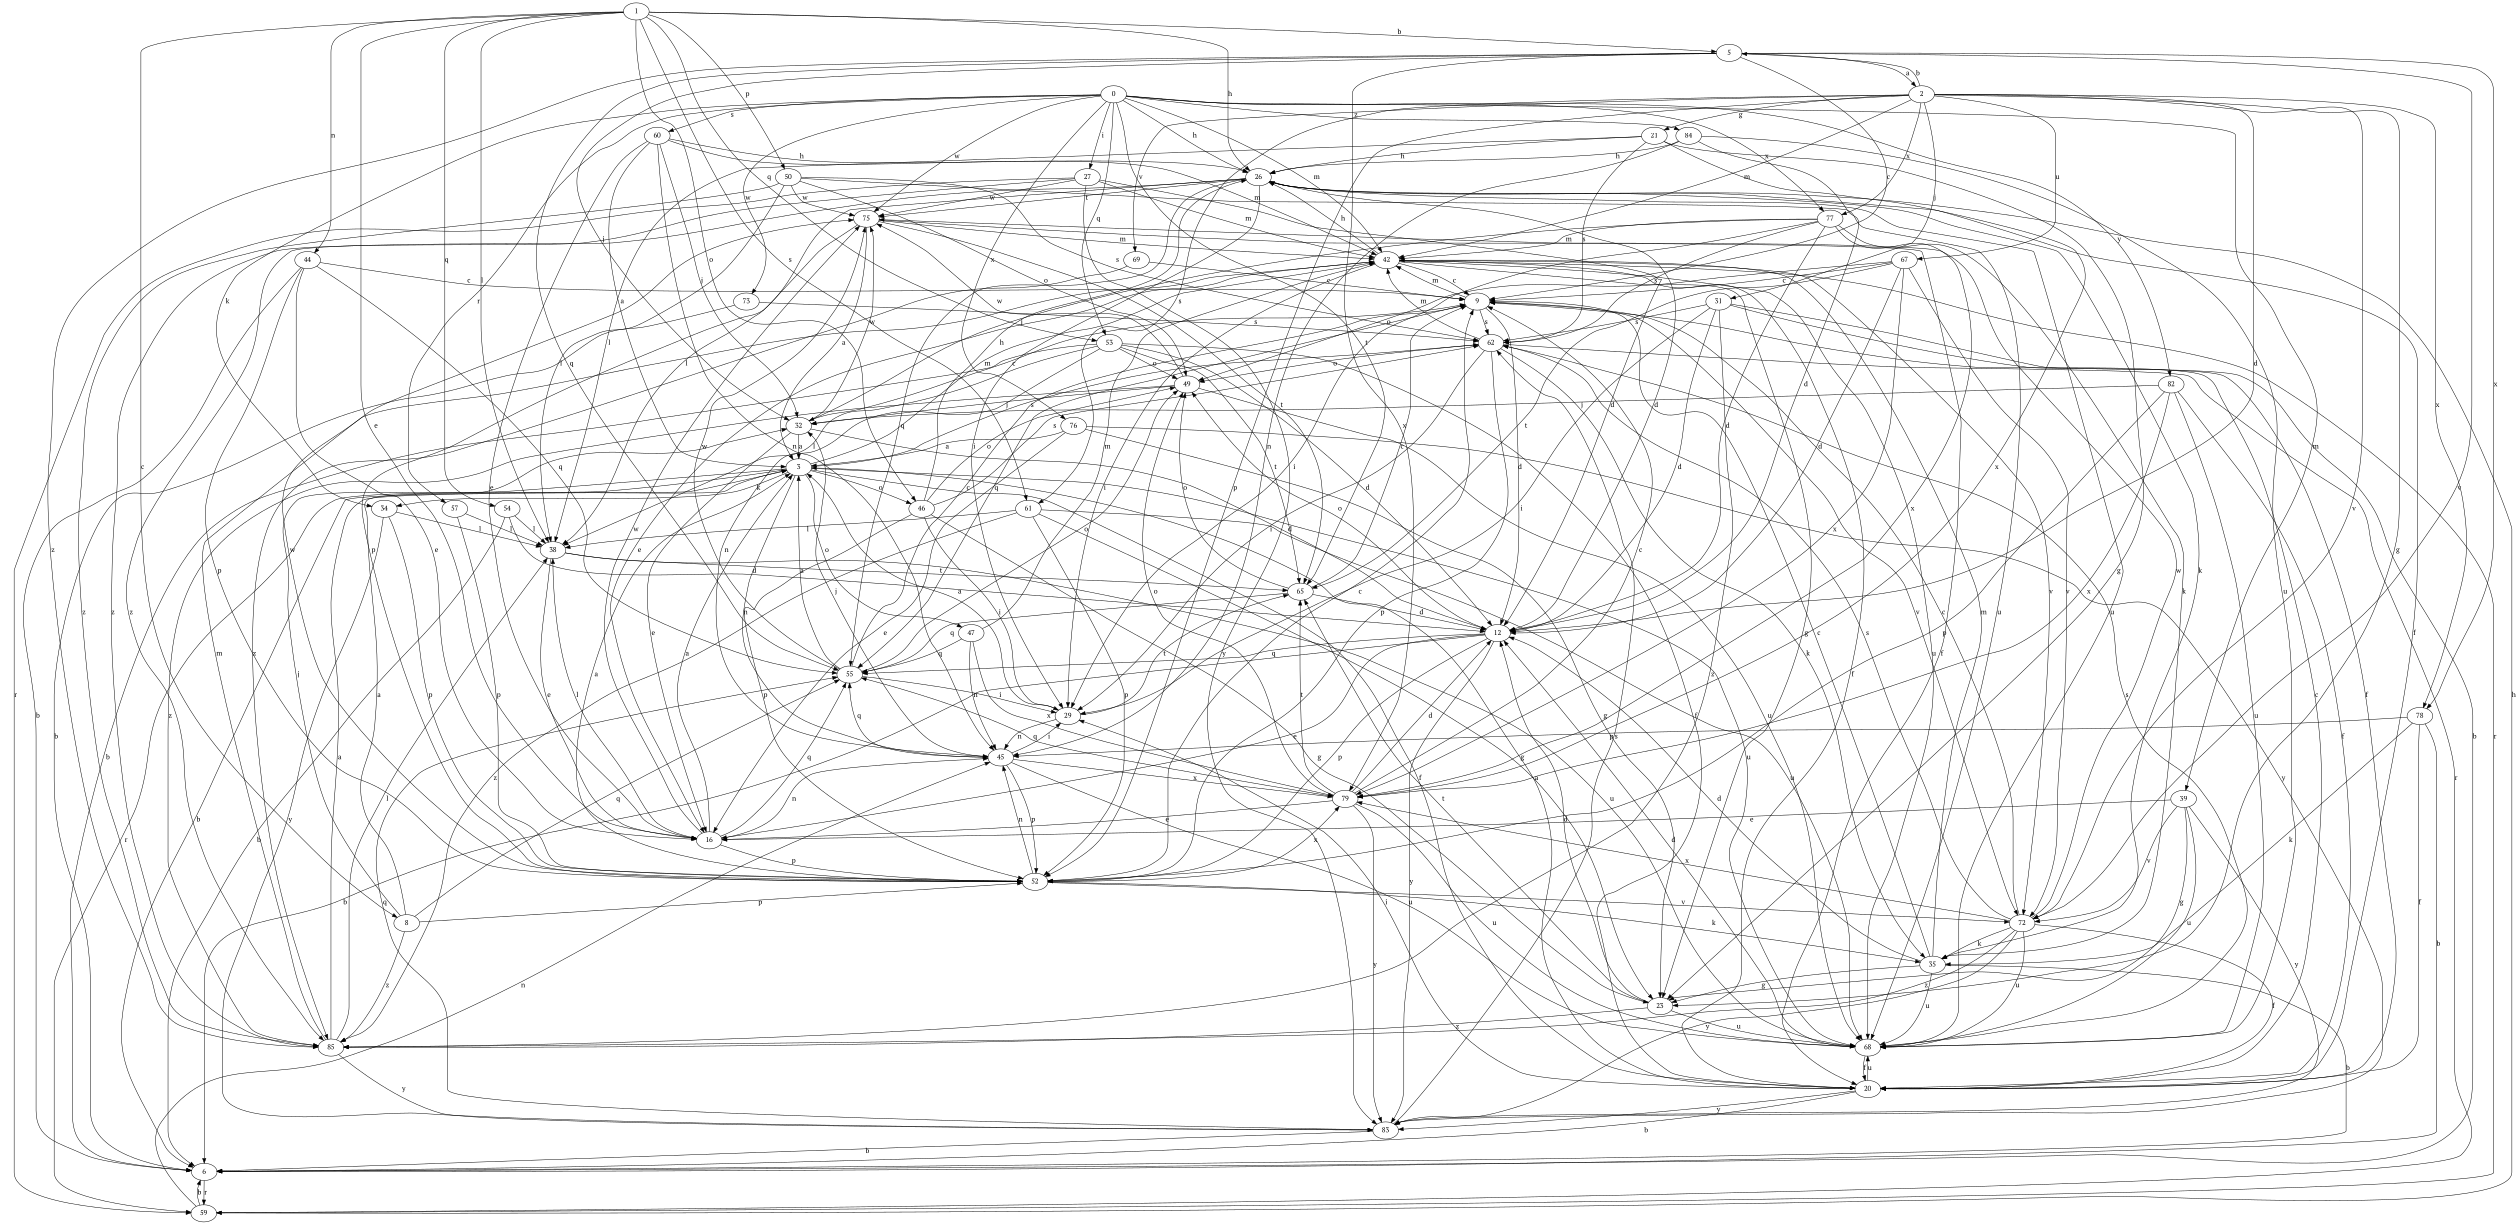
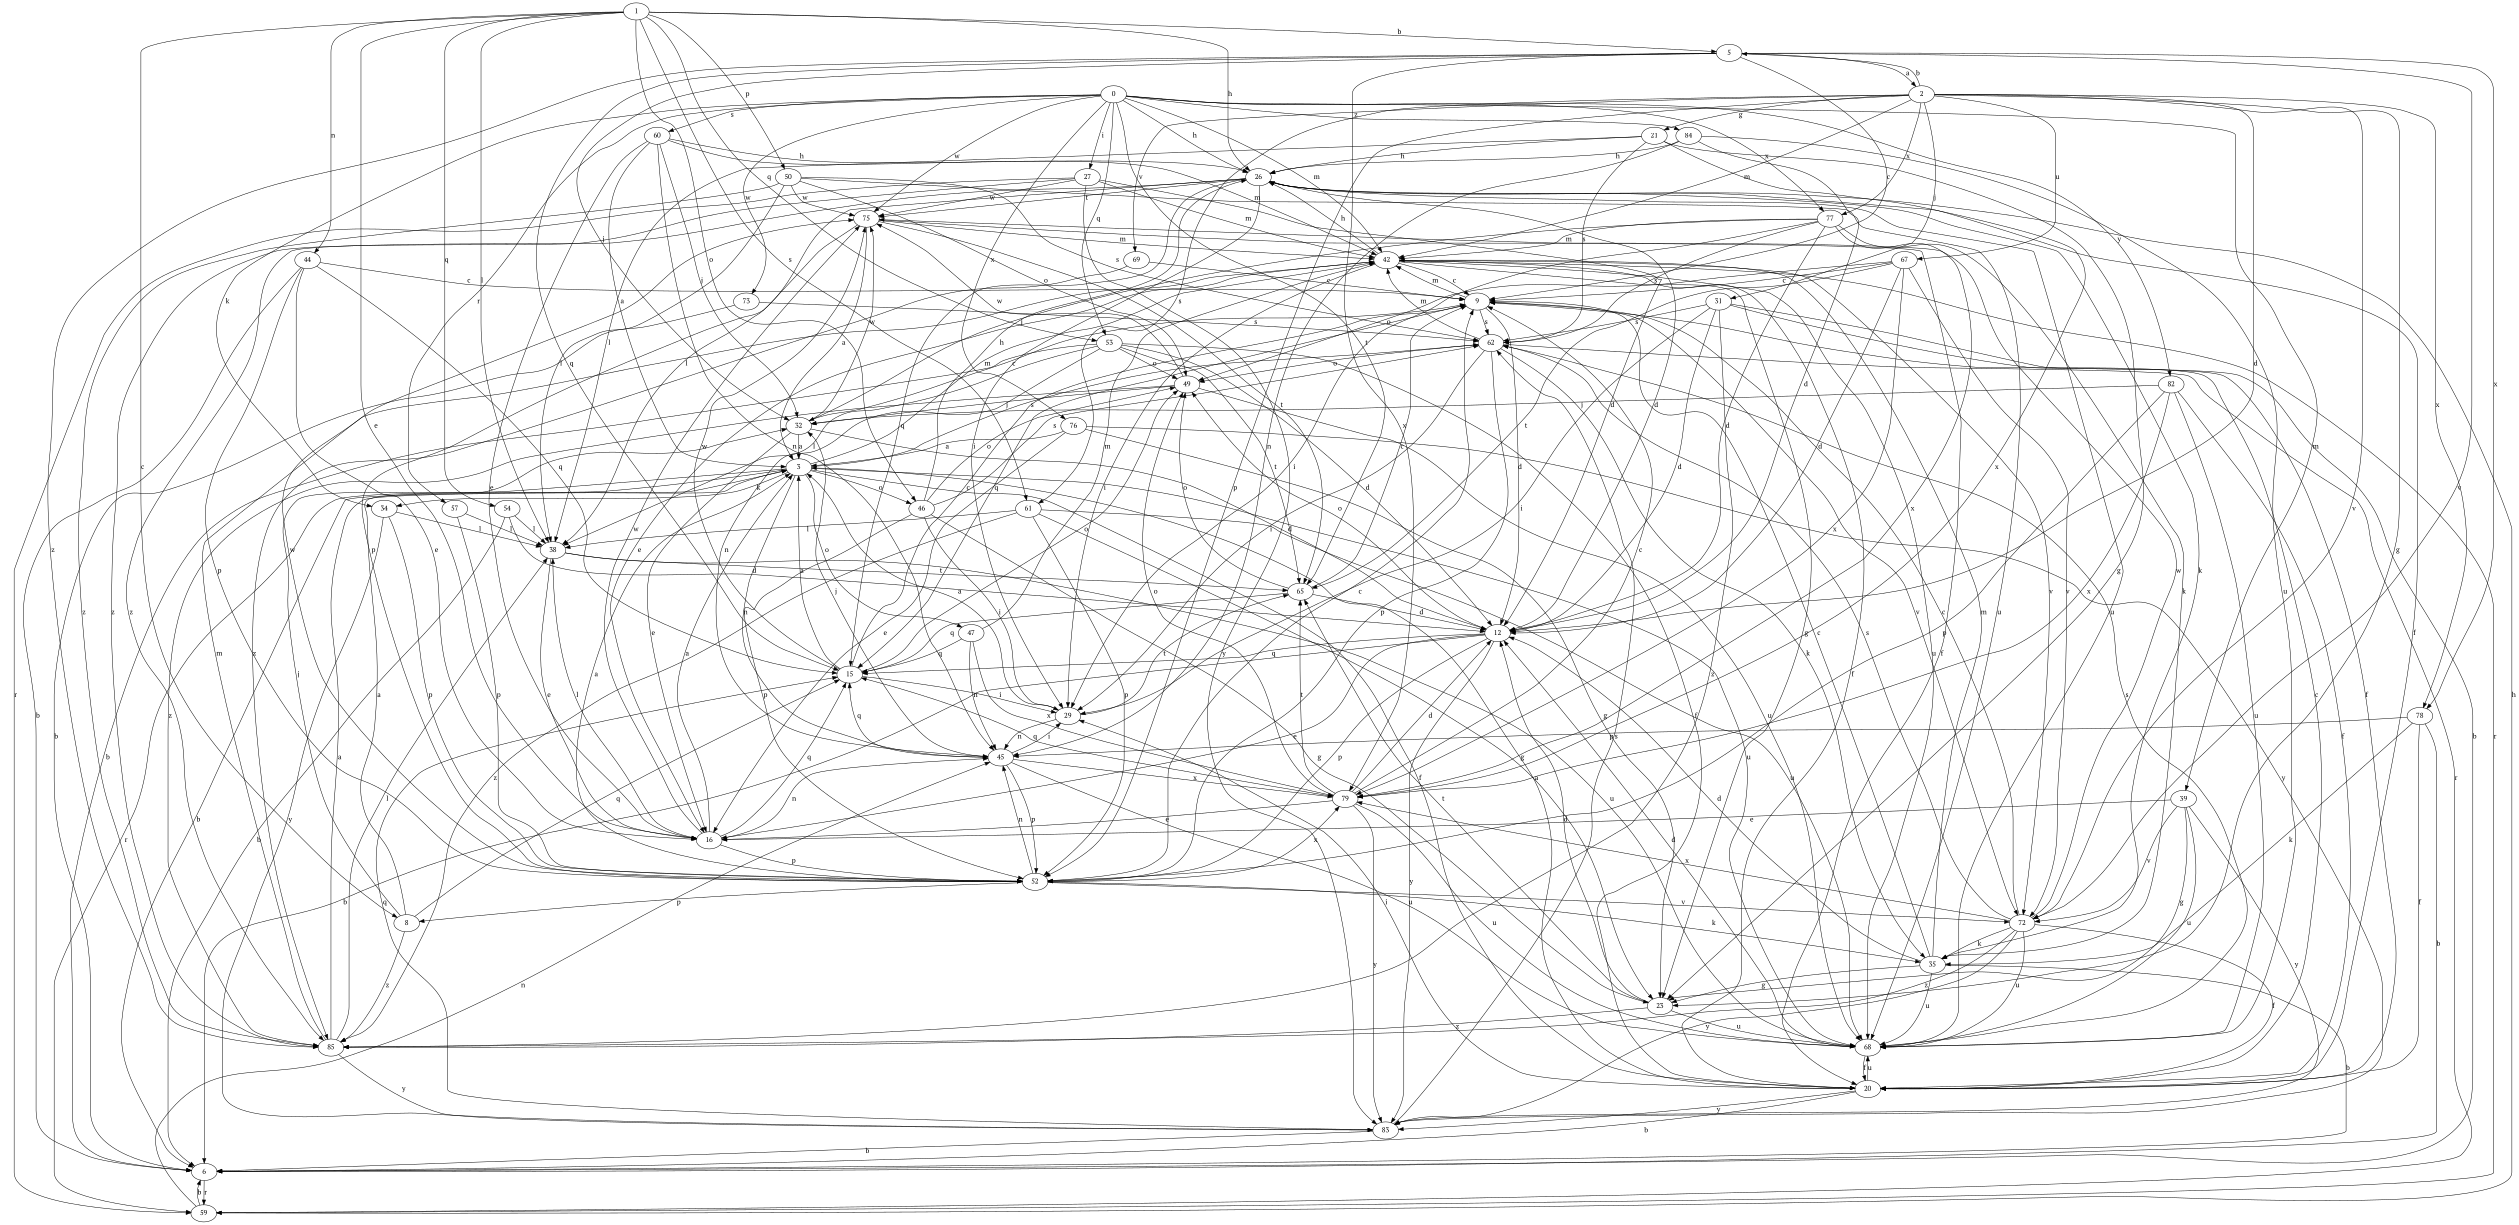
  strict digraph {
    fontname="PT Serif"
    node [fontname="PT Serif"]
    edge [fontname="PT Serif"]
    0
    26
    27
    34
    39
    42
    53
    57
    60
    65
    73
    75
    76
    77
    82
    84
    38
    12
    20
    68
-   55
+   55 [label=15]
    85
    29
    35
    59
    83
    52
    16
    23
    72
    9
    6
    45
    49
    3
    32
    62
    79
    1
    5
    8
    44
    46
    50
    54
    61
    2
    78
    21
    31
    67
    69
    47
    0 -> 26 [label=h]
    0 -> 27 [label=i]
    0 -> 34 [label=k]
    0 -> 39 [label=m]
    0 -> 42 [label=m]
    0 -> 53 [label=q]
    0 -> 57 [label=r]
    0 -> 60 [label=s]
    0 -> 65 [label=t]
    0 -> 73 [label=w]
    0 -> 75 [label=w]
    0 -> 76 [label=x]
    0 -> 77 [label=x]
    0 -> 82 [label=y]
    0 -> 84 [label=z]
    26 -> 75 [label=t]
    26 -> 38 [label=l]
    26 -> 12 [label=d]
    26 -> 20 [label=f]
    26 -> 68 [label=u]
    26 -> 55 [label=q]
    26 -> 85 [label=z]
    26 -> 29 [label=i]
    26 -> 35 [label=k]
    27 -> 42 [label=m]
    27 -> 75 [label=w]
    27 -> 12 [label=d]
    27 -> 85 [label=z]
    27 -> 59 [label=r]
    27 -> 83 [label=y]
    34 -> 38 [label=l]
    34 -> 83 [label=y]
    34 -> 52 [label=p]
    39 -> 68 [label=u]
    39 -> 83 [label=y]
    39 -> 16 [label=e]
    39 -> 23 [label=g]
    39 -> 72 [label=v]
    42 -> 26 [label=h]
    42 -> 20 [label=f]
    42 -> 68 [label=u]
    42 -> 29 [label=i]
    42 -> 59 [label=r]
    42 -> 16 [label=e]
    42 -> 23 [label=g]
    42 -> 72 [label=v]
    42 -> 9 [label=c]
    53 -> 65 [label=t]
    53 -> 38 [label=l]
    53 -> 12 [label=d]
    53 -> 20 [label=f]
    53 -> 6 [label=b]
    53 -> 45 [label=n]
    53 -> 49 [label=o]
    57 -> 38 [label=l]
    57 -> 52 [label=p]
    60 -> 26 [label=h]
    60 -> 42 [label=m]
    60 -> 16 [label=e]
    60 -> 45 [label=n]
    60 -> 3 [label=a]
    60 -> 32 [label=j]
    65 -> 12 [label=d]
    65 -> 55 [label=q]
    65 -> 9 [label=c]
    65 -> 49 [label=o]
    73 -> 6 [label=b]
    73 -> 62 [label=s]
    75 -> 42 [label=m]
    75 -> 65 [label=t]
    75 -> 20 [label=f]
    75 -> 52 [label=p]
    75 -> 3 [label=a]
    76 -> 83 [label=y]
    76 -> 16 [label=e]
    76 -> 23 [label=g]
    76 -> 3 [label=a]
    77 -> 42 [label=m]
    77 -> 12 [label=d]
    77 -> 29 [label=i]
    77 -> 35 [label=k]
    77 -> 32 [label=j]
    77 -> 62 [label=s]
    77 -> 79 [label=x]
    82 -> 20 [label=f]
    82 -> 68 [label=u]
    82 -> 52 [label=p]
    82 -> 32 [label=j]
    82 -> 79 [label=x]
    84 -> 26 [label=h]
    84 -> 12 [label=d]
    84 -> 68 [label=u]
    84 -> 45 [label=n]
    38 -> 65 [label=t]
    38 -> 68 [label=u]
    38 -> 16 [label=e]
    12 -> 55 [label=q]
    12 -> 83 [label=y]
    12 -> 52 [label=p]
    12 -> 16 [label=e]
    12 -> 6 [label=b]
    12 -> 49 [label=o]
    20 -> 68 [label=u]
    20 -> 29 [label=i]
    20 -> 83 [label=y]
    20 -> 9 [label=c]
    20 -> 6 [label=b]
    20 -> 3 [label=a]
    68 -> 12 [label=d]
    68 -> 20 [label=f]
    68 -> 62 [label=s]
    55 -> 75 [label=w]
    55 -> 29 [label=i]
    55 -> 9 [label=c]
    55 -> 49 [label=o]
    55 -> 3 [label=a]
    85 -> 42 [label=m]
    85 -> 38 [label=l]
    85 -> 83 [label=y]
    85 -> 3 [label=a]
    29 -> 65 [label=t]
    29 -> 45 [label=n]
    29 -> 3 [label=a]
    35 -> 42 [label=m]
    35 -> 12 [label=d]
    35 -> 68 [label=u]
    35 -> 23 [label=g]
    35 -> 9 [label=c]
    35 -> 6 [label=b]
    59 -> 26 [label=h]
    59 -> 6 [label=b]
    59 -> 45 [label=n]
    83 -> 55 [label=q]
    83 -> 6 [label=b]
    83 -> 62 [label=s]
    52 -> 75 [label=w]
    52 -> 35 [label=k]
    52 -> 72 [label=v]
    52 -> 9 [label=c]
    52 -> 45 [label=n]
    52 -> 3 [label=a]
    52 -> 79 [label=x]
    16 -> 75 [label=w]
    16 -> 38 [label=l]
    16 -> 55 [label=q]
    16 -> 52 [label=p]
    16 -> 45 [label=n]
    16 -> 3 [label=a]
    23 -> 65 [label=t]
    23 -> 12 [label=d]
    23 -> 68 [label=u]
    23 -> 85 [label=z]
    72 -> 75 [label=w]
    72 -> 20 [label=f]
    72 -> 68 [label=u]
    72 -> 85 [label=z]
    72 -> 35 [label=k]
    72 -> 83 [label=y]
    72 -> 9 [label=c]
    72 -> 62 [label=s]
    72 -> 79 [label=x]
    9 -> 42 [label=m]
    9 -> 12 [label=d]
    9 -> 55 [label=q]
    9 -> 72 [label=v]
    9 -> 62 [label=s]
    6 -> 59 [label=r]
    45 -> 68 [label=u]
    45 -> 55 [label=q]
    45 -> 29 [label=i]
    45 -> 52 [label=p]
    45 -> 32 [label=j]
    45 -> 79 [label=x]
    49 -> 75 [label=w]
    49 -> 68 [label=u]
    49 -> 85 [label=z]
    49 -> 32 [label=j]
    3 -> 34 [label=k]
    3 -> 42 [label=m]
    3 -> 20 [label=f]
    3 -> 68 [label=u]
    3 -> 59 [label=r]
    3 -> 6 [label=b]
    3 -> 45 [label=n]
    3 -> 62 [label=s]
    3 -> 46 [label=o]
    3 -> 47 [label=o]
    32 -> 75 [label=w]
    32 -> 12 [label=d]
    32 -> 16 [label=e]
    32 -> 9 [label=c]
    32 -> 3 [label=a]
    62 -> 42 [label=m]
    62 -> 29 [label=i]
    62 -> 35 [label=k]
    62 -> 59 [label=r]
    62 -> 52 [label=p]
    62 -> 49 [label=o]
    79 -> 65 [label=t]
    79 -> 12 [label=d]
    79 -> 68 [label=u]
    79 -> 55 [label=q]
    79 -> 83 [label=y]
    79 -> 16 [label=e]
    79 -> 9 [label=c]
    79 -> 49 [label=o]
    1 -> 26 [label=h]
    1 -> 53 [label=q]
    1 -> 38 [label=l]
    1 -> 16 [label=e]
    1 -> 5 [label=b]
    1 -> 8 [label=c]
    1 -> 44 [label=n]
    1 -> 46 [label=o]
    1 -> 50 [label=p]
    1 -> 54 [label=q]
    1 -> 61 [label=s]
    5 -> 55 [label=q]
    5 -> 85 [label=z]
    5 -> 72 [label=v]
    5 -> 9 [label=c]
    5 -> 32 [label=j]
    5 -> 79 [label=x]
    5 -> 2 [label=a]
    5 -> 78 [label=x]
    8 -> 55 [label=q]
    8 -> 85 [label=z]
-   8 -> 52 [label=p]
+   52 -> 8 [label=p]
    8 -> 3 [label=a]
    8 -> 32 [label=j]
    44 -> 55 [label=q]
    44 -> 52 [label=p]
    44 -> 16 [label=e]
    44 -> 9 [label=c]
    44 -> 6 [label=b]
    46 -> 26 [label=h]
    46 -> 29 [label=i]
    46 -> 52 [label=p]
    46 -> 23 [label=g]
    46 -> 49 [label=o]
    46 -> 62 [label=s]
    50 -> 75 [label=w]
    50 -> 38 [label=l]
    50 -> 68 [label=u]
    50 -> 85 [label=z]
    50 -> 49 [label=o]
    50 -> 62 [label=s]
    54 -> 38 [label=l]
    54 -> 12 [label=d]
    54 -> 6 [label=b]
    61 -> 38 [label=l]
    61 -> 68 [label=u]
    61 -> 85 [label=z]
    61 -> 52 [label=p]
    61 -> 23 [label=g]
    2 -> 42 [label=m]
    2 -> 77 [label=x]
    2 -> 12 [label=d]
    2 -> 52 [label=p]
    2 -> 23 [label=g]
    2 -> 72 [label=v]
    2 -> 5 [label=b]
    2 -> 61 [label=s]
    2 -> 78 [label=x]
    2 -> 21 [label=g]
    2 -> 31 [label=j]
    2 -> 67 [label=u]
    2 -> 69 [label=v]
    78 -> 20 [label=f]
    78 -> 35 [label=k]
    78 -> 6 [label=b]
    78 -> 45 [label=p]
    21 -> 26 [label=h]
    21 -> 38 [label=l]
    21 -> 23 [label=g]
    21 -> 62 [label=s]
    21 -> 79 [label=x]
    31 -> 12 [label=d]
    31 -> 20 [label=f]
    31 -> 85 [label=z]
    31 -> 29 [label=i]
    31 -> 6 [label=b]
    31 -> 62 [label=s]
    67 -> 65 [label=t]
    67 -> 12 [label=d]
    67 -> 72 [label=v]
    67 -> 9 [label=c]
    67 -> 49 [label=o]
    67 -> 79 [label=x]
    69 -> 85 [label=z]
    69 -> 9 [label=c]
    47 -> 42 [label=m]
    47 -> 55 [label=q]
    47 -> 45 [label=n]
    47 -> 79 [label=x]
  }
